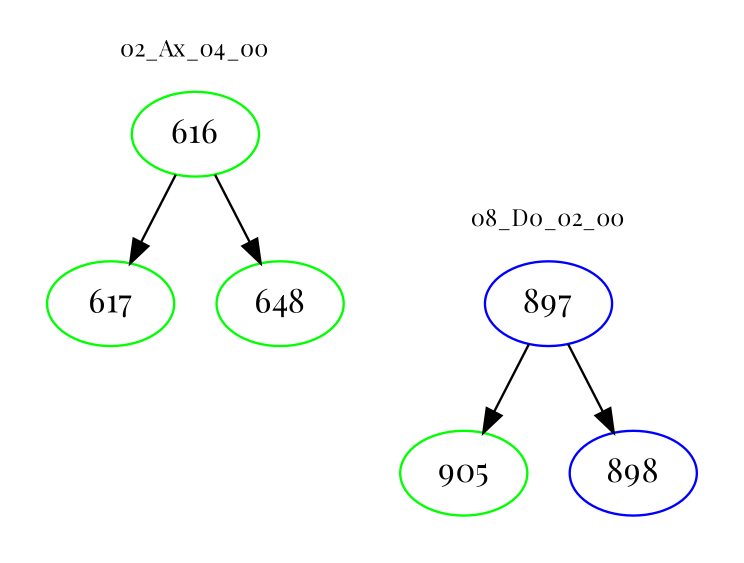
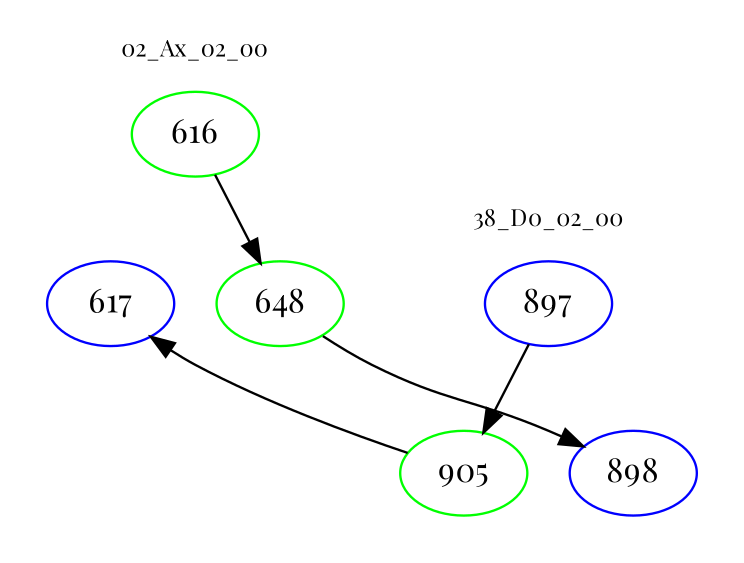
  digraph {
    fontname="Playfair Display"
    node [color=green fontname="Playfair Display"]
    edge [color=black fontname="Playfair Display"]
    n1 [label=616]
-   n2 [label=617]
+   n2 [color=blue label=617]
    n3 [label=648]
    n4 [color=blue label=897]
    n5 [label=905]
    n6 [color=blue label=898]
    subgraph cluster_1 {
      color=white
      fontsize=10
-     label="02_Ax_04_00"
+     label="02_Ax_02_00"
      n1
      n2
      n3
    }
    subgraph cluster_2 {
      color=white
      fontsize=10
-     label="08_D0_02_00"
+     label="38_D0_02_00"
      n4
      n5
      n6
    }
-   n1 -> n2
+   n5 -> n2
    n1 -> n3
    n4 -> n5
-   n4 -> n6
+   n3 -> n6
  }
